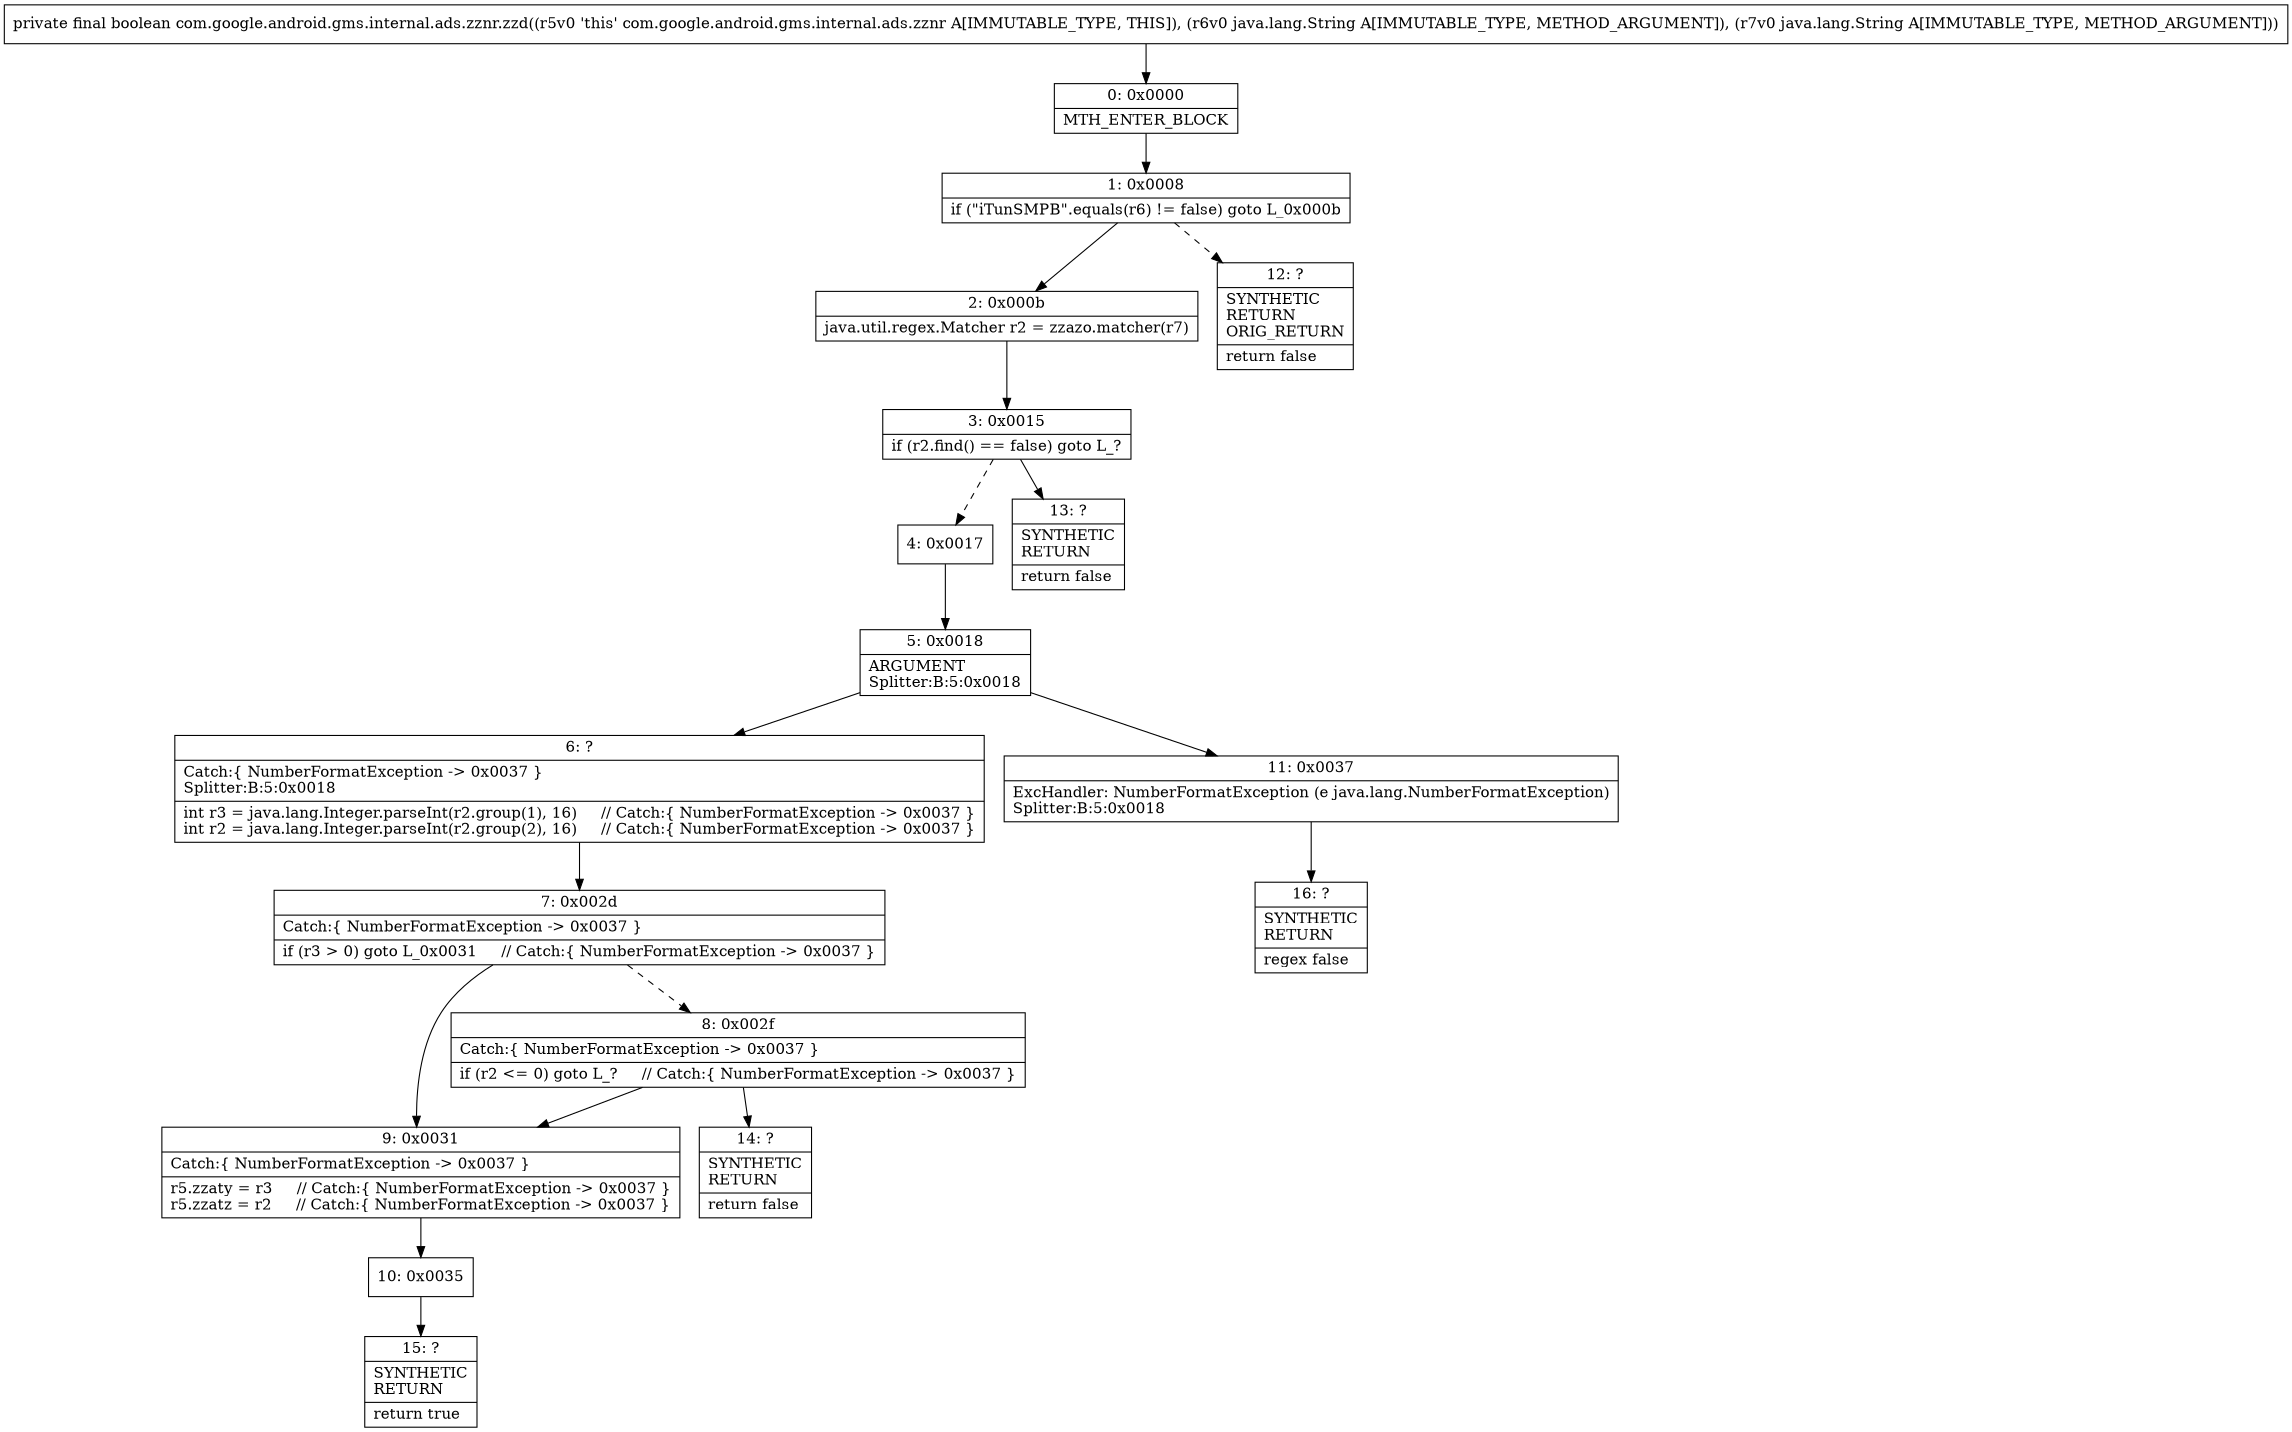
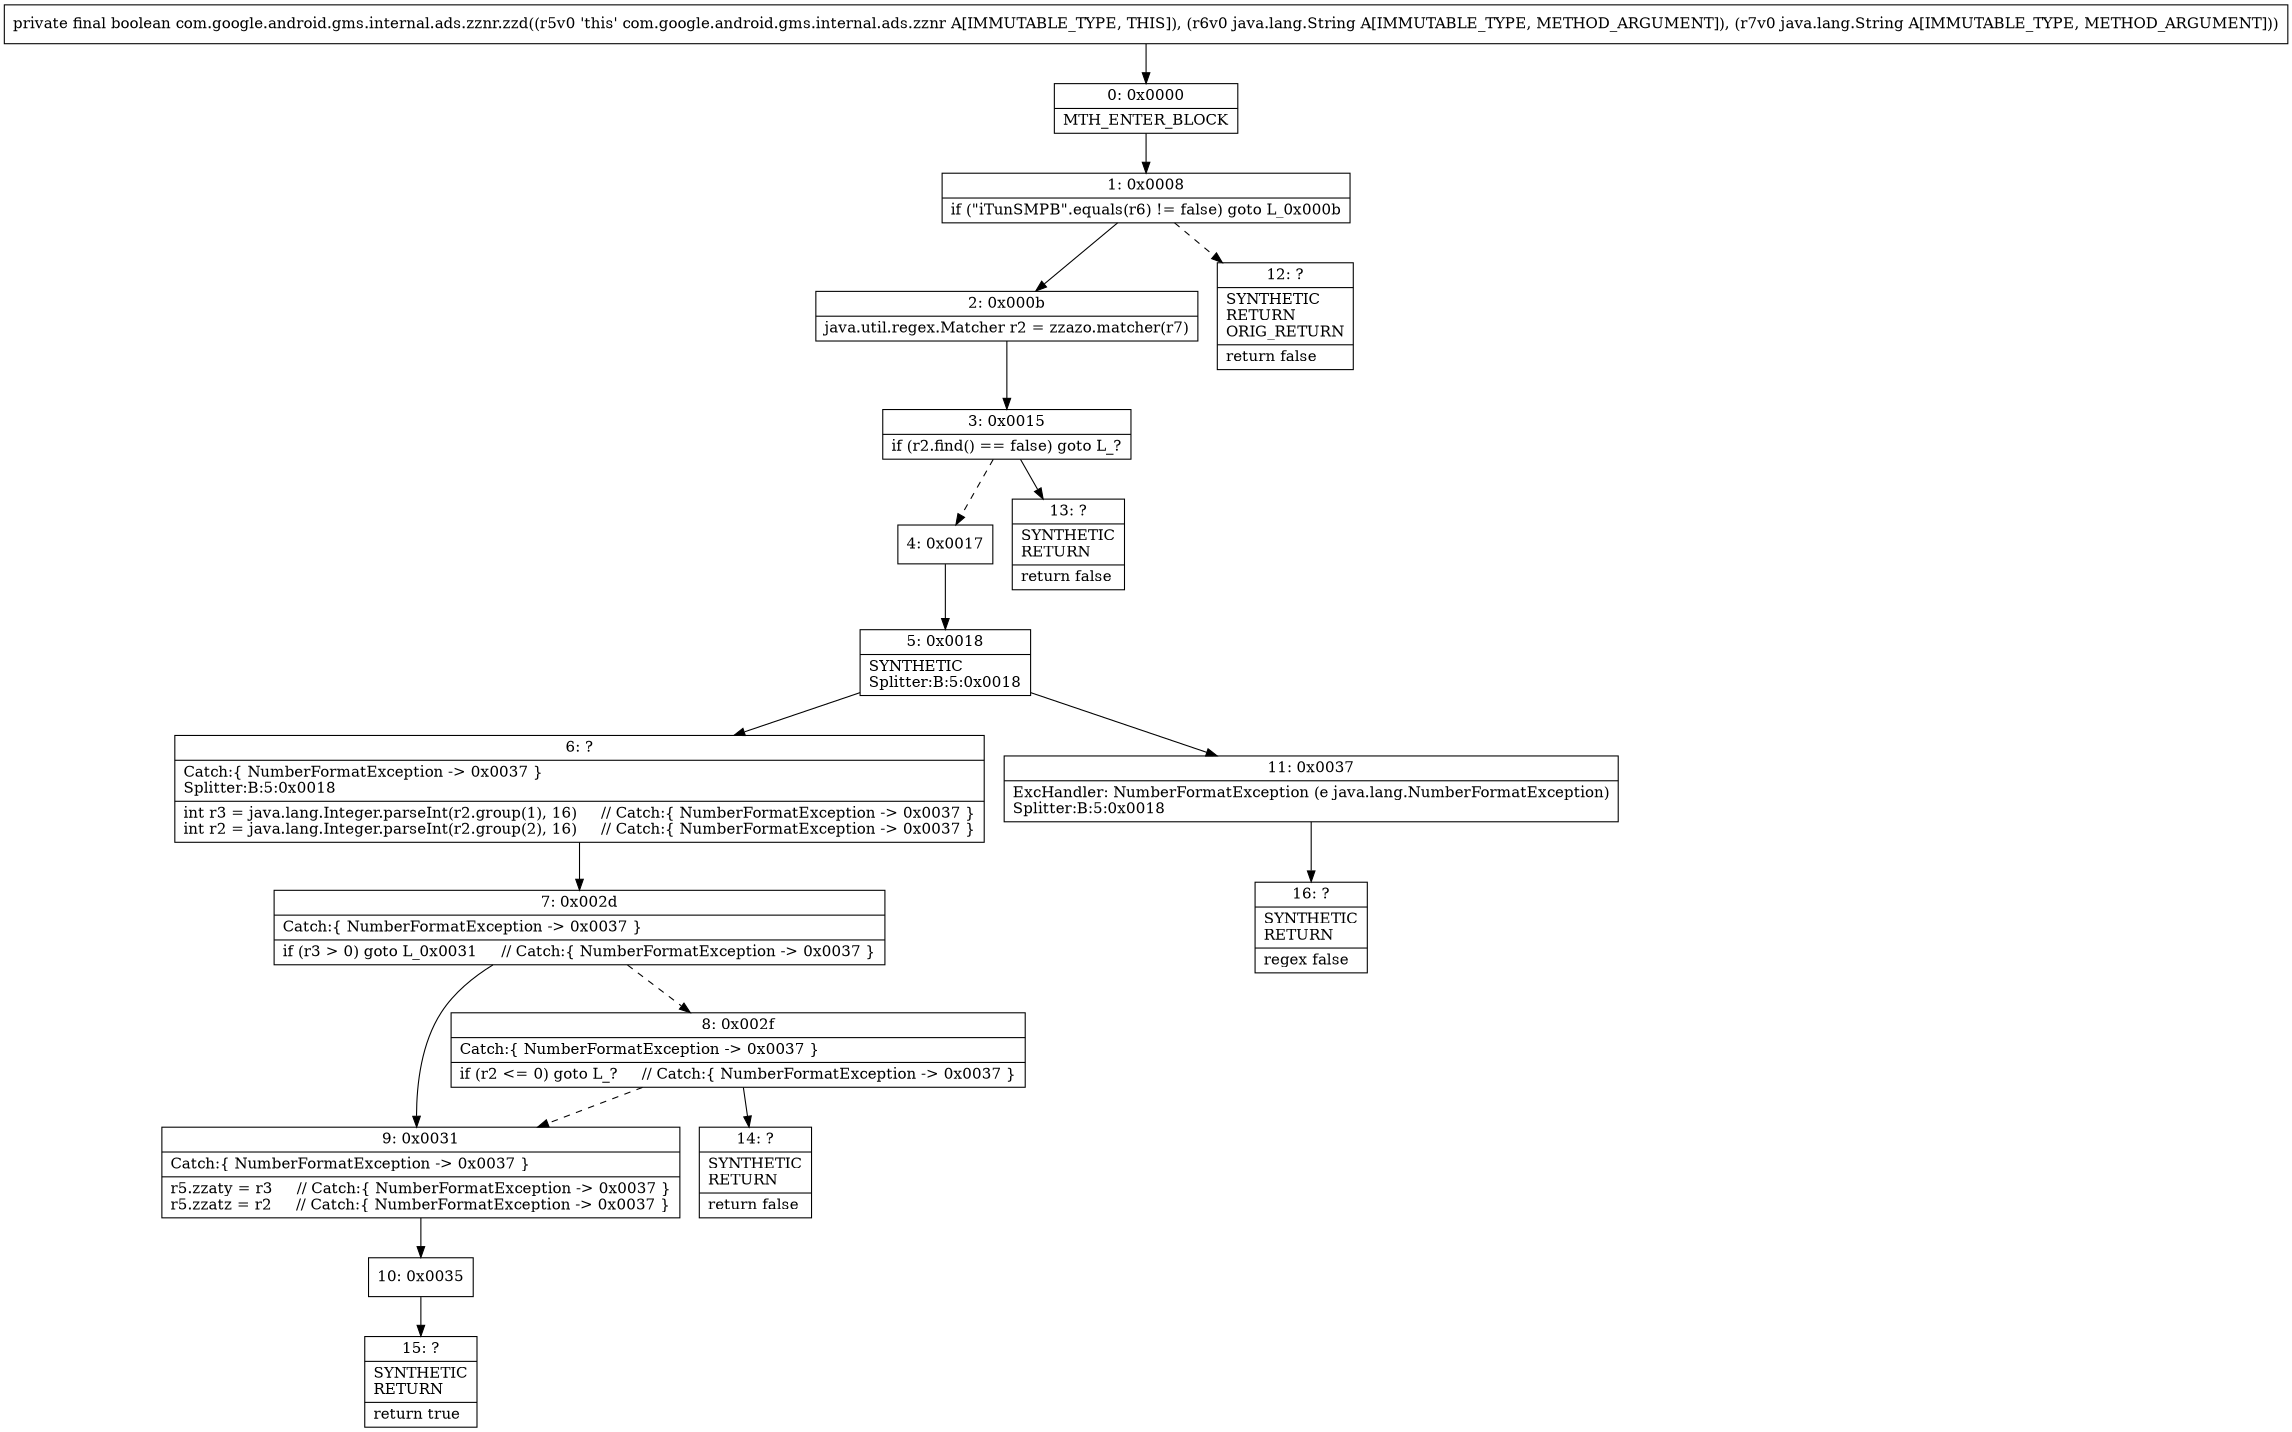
  digraph {
    node [shape=record]
    n1 [label="{0\:\ 0x0000|MTH_ENTER_BLOCK\l}"]
    n2 [label="{1\:\ 0x0008|if (\"iTunSMPB\".equals(r6) != false) goto L_0x000b\l}"]
    n3 [label="{2\:\ 0x000b|java.util.regex.Matcher r2 = zzazo.matcher(r7)\l}"]
    n4 [label="{12\:\ ?|SYNTHETIC\lRETURN\lORIG_RETURN\l|return false\l}"]
    n5 [label="{3\:\ 0x0015|if (r2.find() == false) goto L_?\l}"]
    n6 [label="{4\:\ 0x0017}"]
    n7 [label="{13\:\ ?|SYNTHETIC\lRETURN\l|return false\l}"]
-   n8 [label="{5\:\ 0x0018|ARGUMENT\lSplitter:B:5:0x0018\l}"]
+   n8 [label="{5\:\ 0x0018|SYNTHETIC\lSplitter:B:5:0x0018\l}"]
    n9 [label="{6\:\ ?|Catch:\{ NumberFormatException \-\> 0x0037 \}\lSplitter:B:5:0x0018\l|int r3 = java.lang.Integer.parseInt(r2.group(1), 16)     \/\/ Catch:\{ NumberFormatException \-\> 0x0037 \}\lint r2 = java.lang.Integer.parseInt(r2.group(2), 16)     \/\/ Catch:\{ NumberFormatException \-\> 0x0037 \}\l}"]
    n10 [label="{11\:\ 0x0037|ExcHandler: NumberFormatException (e java.lang.NumberFormatException)\lSplitter:B:5:0x0018\l}"]
    n11 [label="{7\:\ 0x002d|Catch:\{ NumberFormatException \-\> 0x0037 \}\l|if (r3 \> 0) goto L_0x0031     \/\/ Catch:\{ NumberFormatException \-\> 0x0037 \}\l}"]
    n12 [label="{16\:\ ?|SYNTHETIC\lRETURN\l|regex false\l}"]
    n13 [label="{8\:\ 0x002f|Catch:\{ NumberFormatException \-\> 0x0037 \}\l|if (r2 \<= 0) goto L_?     \/\/ Catch:\{ NumberFormatException \-\> 0x0037 \}\l}"]
    n14 [label="{9\:\ 0x0031|Catch:\{ NumberFormatException \-\> 0x0037 \}\l|r5.zzaty = r3     \/\/ Catch:\{ NumberFormatException \-\> 0x0037 \}\lr5.zzatz = r2     \/\/ Catch:\{ NumberFormatException \-\> 0x0037 \}\l}"]
    n15 [label="{14\:\ ?|SYNTHETIC\lRETURN\l|return false\l}"]
    n16 [label="{10\:\ 0x0035}"]
    n17 [label="{15\:\ ?|SYNTHETIC\lRETURN\l|return true\l}"]
    n18 [label="{private final boolean com.google.android.gms.internal.ads.zznr.zzd((r5v0 'this' com.google.android.gms.internal.ads.zznr A[IMMUTABLE_TYPE, THIS]), (r6v0 java.lang.String A[IMMUTABLE_TYPE, METHOD_ARGUMENT]), (r7v0 java.lang.String A[IMMUTABLE_TYPE, METHOD_ARGUMENT])) }"]
    n1 -> n2
    n2 -> n3
    n2 -> n4 [style=dashed]
    n3 -> n5
    n5 -> n6 [style=dashed]
    n5 -> n7
    n6 -> n8
    n8 -> n9
    n8 -> n10
    n9 -> n11
    n10 -> n12
    n11 -> n13 [style=dashed]
    n11 -> n14
-   n13 -> n14 [style=solid]
+   n13 -> n14 [style=dashed]
    n13 -> n15
    n14 -> n16
    n16 -> n17
    n18 -> n1
  }
